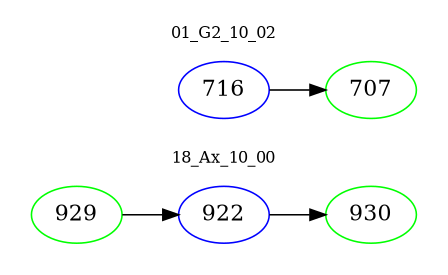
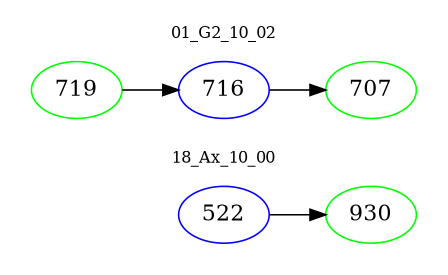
  digraph {
    rankdir=LR
    node [color=green]
    edge [color=black]
-   n1 [label=929]
-   n2 [color=blue label=922]
+   n2 [color=blue label=522]
    n3 [label=930]
+   n4 [label=719]
    n5 [color=blue label=716]
    n6 [label=707]
    subgraph cluster_1 {
      color=white
      fontsize=10
      label="18_Ax_10_00"
-     n1
      n2
      n3
    }
    subgraph cluster_2 {
      color=white
      fontsize=10
      label="01_G2_10_02"
+     n4
      n5
      n6
    }
-   n1 -> n2
    n2 -> n3
+   n4 -> n5
    n5 -> n6
  }
